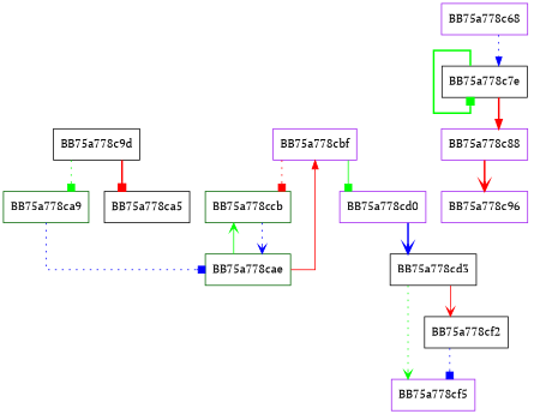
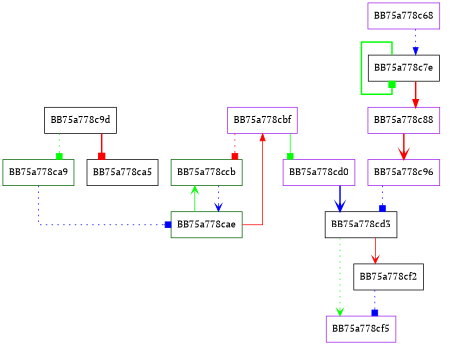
  digraph {
    fontname="PT Serif"
    splines=ortho
    node [color=purple fontname="PT Serif" shape=box]
    edge [arrowhead=box color=red fontname="PT Serif" style=dotted]
    BB75a778c7e [color=black]
    BB75a778c68
    BB75a778c88
    BB75a778c96
    BB75a778c9d [color=black]
    BB75a778ca9 [color=darkgreen]
    BB75a778ca5 [color=black]
    BB75a778cd3 [color=black]
    BB75a778cae [color=darkgreen]
    BB75a778cf5
    BB75a778cf2 [color=black]
    BB75a778ccb [color=darkgreen]
    BB75a778cbf
    BB75a778cd0
    BB75a778c7e -> BB75a778c7e [color=green style=bold]
    BB75a778c7e -> BB75a778c88 [arrowhead=normal style=bold]
    BB75a778c68 -> BB75a778c7e [arrowhead=normal color=blue]
    BB75a778c88 -> BB75a778c96 [arrowhead=vee style=bold]
+   BB75a778c96 -> BB75a778cd3 [color=blue]
    BB75a778c9d -> BB75a778ca9 [color=green]
    BB75a778c9d -> BB75a778ca5 [style=bold]
    BB75a778ca9 -> BB75a778cae [color=blue]
    BB75a778cd3 -> BB75a778cf5 [arrowhead=vee color=green]
    BB75a778cd3 -> BB75a778cf2 [arrowhead=vee style=solid]
    BB75a778cae -> BB75a778ccb [arrowhead=vee color=green style=solid]
    BB75a778cae -> BB75a778cbf [arrowhead=normal style=solid]
    BB75a778cf2 -> BB75a778cf5 [color=blue]
    BB75a778ccb -> BB75a778cae [arrowhead=vee color=blue]
    BB75a778cbf -> BB75a778ccb
    BB75a778cbf -> BB75a778cd0 [color=green style=solid]
    BB75a778cd0 -> BB75a778cd3 [arrowhead=vee color=blue style=bold]
  }
